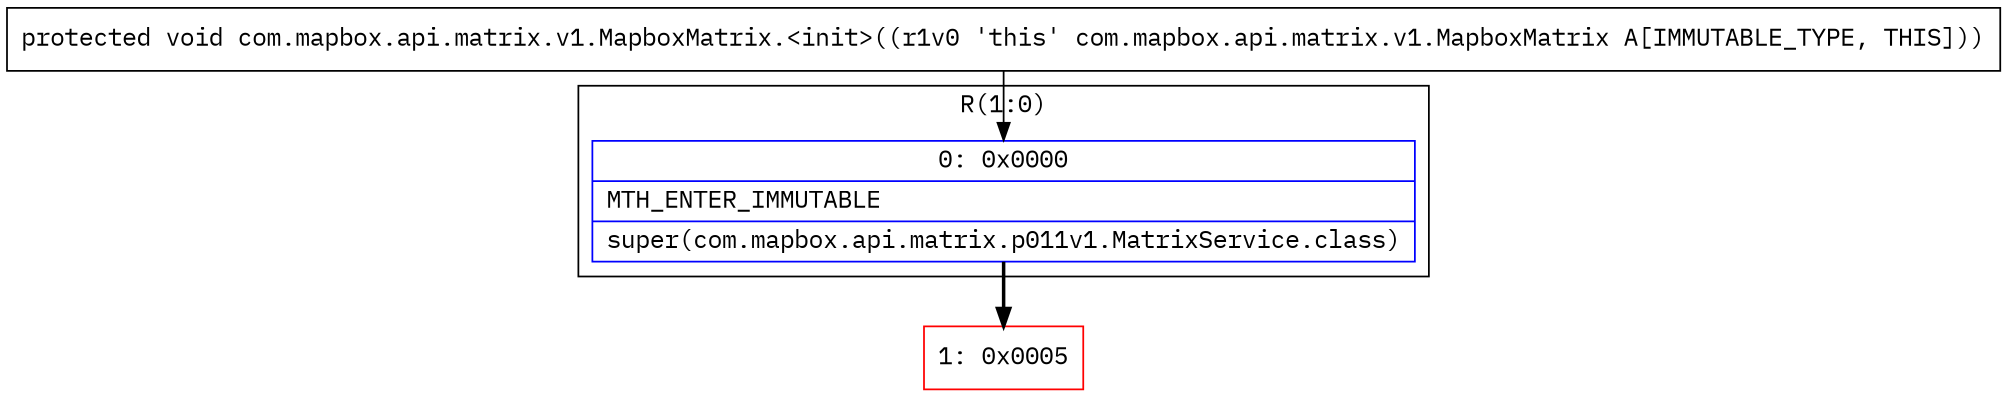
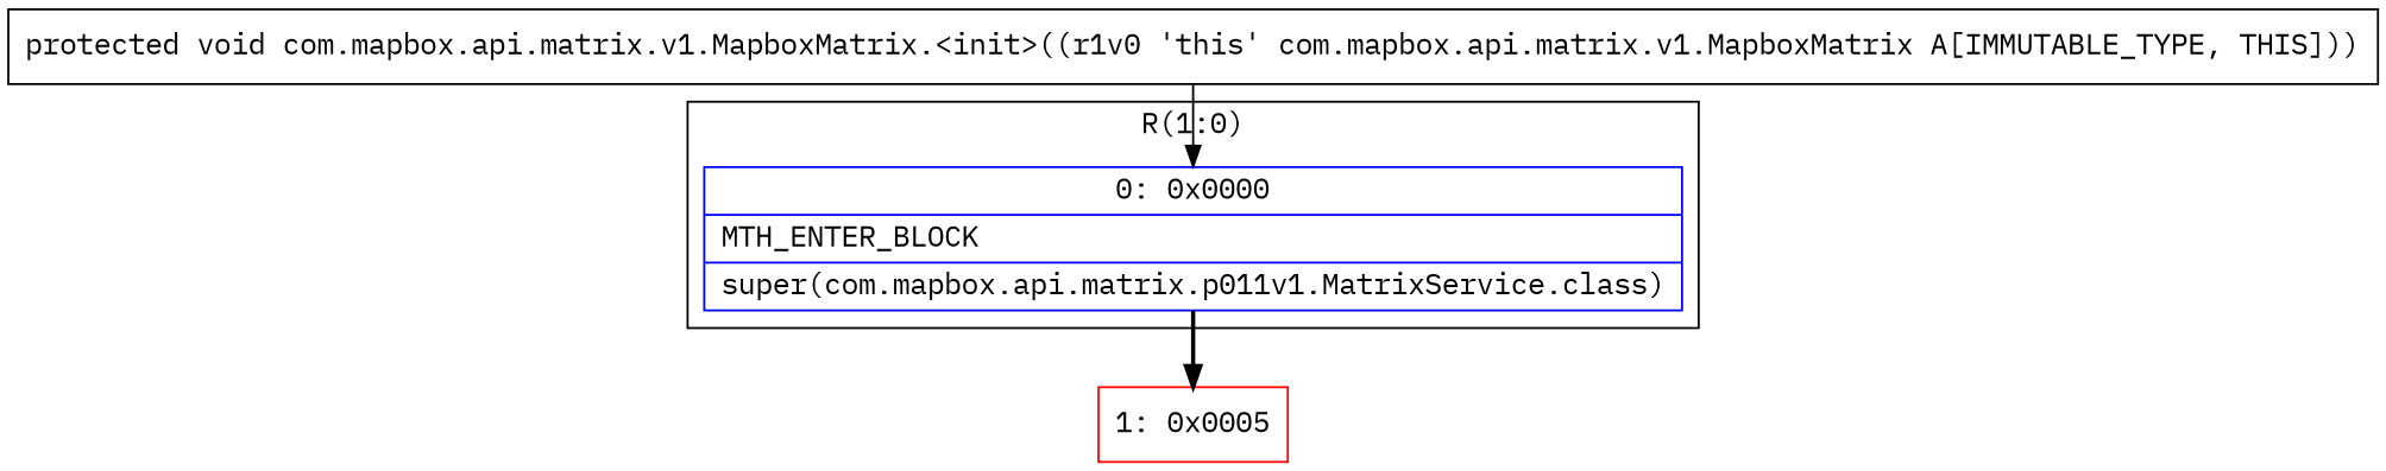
  digraph {
    fontname="IBM Plex Mono"
    node [shape=record fontname="IBM Plex Mono"]
    edge [fontname="IBM Plex Mono"]
-   n1 [color=blue label="{0\:\ 0x0000|MTH_ENTER_IMMUTABLE\l|super(com.mapbox.api.matrix.p011v1.MatrixService.class)\l}"]
+   n1 [color=blue label="{0\:\ 0x0000|MTH_ENTER_BLOCK\l|super(com.mapbox.api.matrix.p011v1.MatrixService.class)\l}"]
    n2 [color=red label="{1\:\ 0x0005}"]
    n3 [label="{protected void com.mapbox.api.matrix.v1.MapboxMatrix.\<init\>((r1v0 'this' com.mapbox.api.matrix.v1.MapboxMatrix A[IMMUTABLE_TYPE, THIS])) }"]
    subgraph cluster_1 {
      label="R(1:0)"
      n1
    }
    n1 -> n2 [style=bold]
    n3 -> n1 [style=solid]
  }
